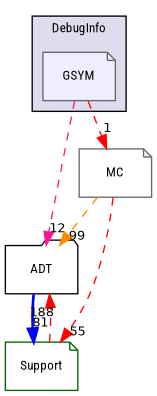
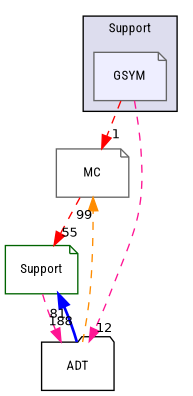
  digraph {
    compound=true
    fontname="Roboto Condensed"
    node [color=gray40 fontname="Roboto Condensed" fontsize=10 shape=note]
    edge [color=red fontname="Roboto Condensed" labeldistance=1.5 labelfontname=Helvetica labelfontsize=10 style=dashed]
    n1 [fillcolor="#eeeeff" label=GSYM pencolor=black style=filled]
    n2 [label=MC]
    n3 [color=black label=ADT shape=folder]
    n4 [color=darkgreen label=Support]
    subgraph cluster_1 {
      bgcolor="#ddddee"
      fontsize=10
-     label=DebugInfo
+     label=Support
      pencolor=black
      n1
    }
    n1 -> n2 [headlabel=1]
    n1 -> n3 [color=deeppink headlabel=12]
-   n2 -> n3 [color=darkorange headlabel=99]
+   n3 -> n2 [color=darkorange headlabel=99]
    n2 -> n4 [headlabel=55]
    n3 -> n4 [color=blue headlabel=81 style=bold]
-   n4 -> n3 [headlabel=188]
+   n4 -> n3 [color=deeppink headlabel=188]
  }
